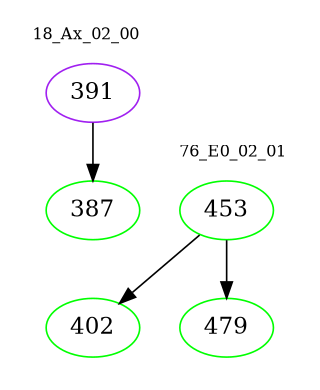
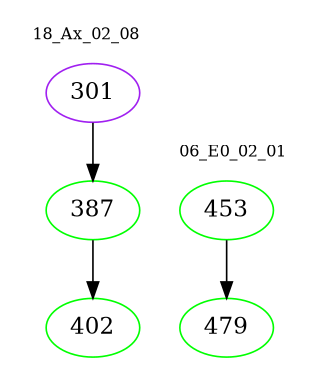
  digraph {
    node [color=green]
    edge [color=black]
-   n1 [color=purple label=391]
+   n1 [color=purple label=301]
    n2 [label=387]
    n3 [label=402]
    n4 [label=453]
    n5 [label=479]
    subgraph cluster_1 {
      color=white
      fontsize=10
-     label="18_Ax_02_00"
+     label="18_Ax_02_08"
      n1
      n2
      n3
    }
    subgraph cluster_2 {
      color=white
      fontsize=10
-     label="76_E0_02_01"
+     label="06_E0_02_01"
      n4
      n5
    }
    n1 -> n2
-   n4 -> n3
+   n2 -> n3
    n4 -> n5
  }
